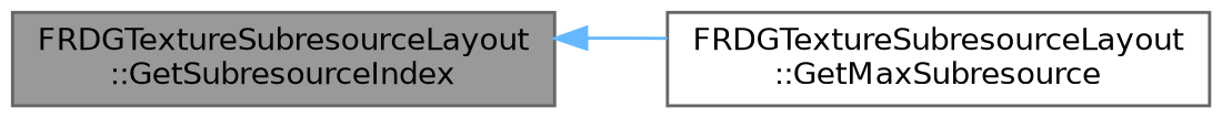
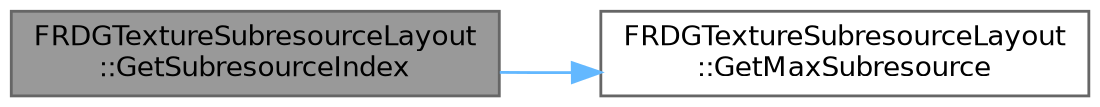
  digraph {
    rankdir=LR
    fontname="DejaVu Sans"
    node [fontname="DejaVu Sans" fontsize=10 shape=box style=filled]
    n1 [color=gray40 fillcolor=grey60 fontcolor=black height=0.2 label="FRDGTextureSubresourceLayout\l::GetSubresourceIndex" width=0.4]
    n2 [color=grey40 fillcolor=white height=0.2 label="FRDGTextureSubresourceLayout\l::GetMaxSubresource" width=0.4]
-   n2 -> n1 [color=steelblue1 fontname="DejaVu Sans" fontsize=10 labelfontname=Helvetica labelfontsize=10 style=solid]
+   n1 -> n2 [color=steelblue1 fontname="DejaVu Sans" fontsize=10 labelfontname=Helvetica labelfontsize=10 style=solid]
  }
